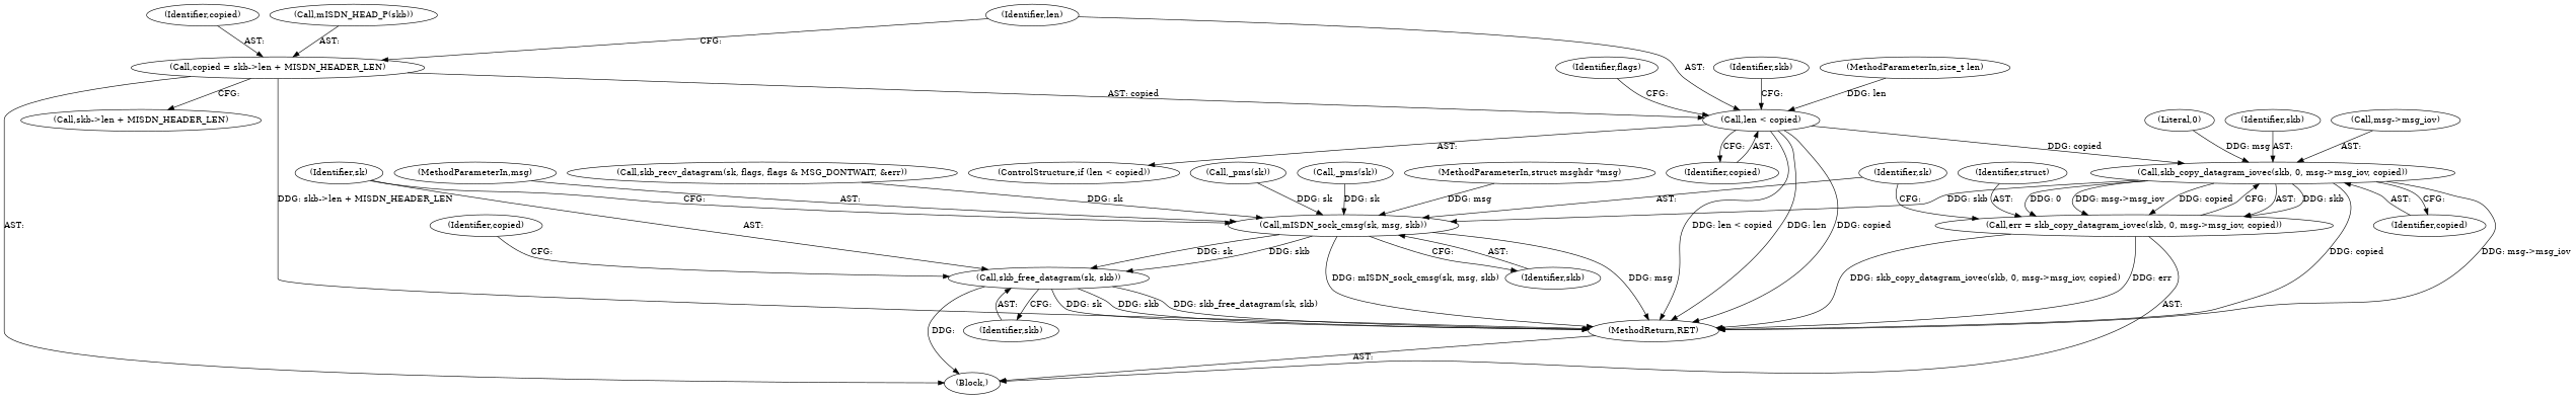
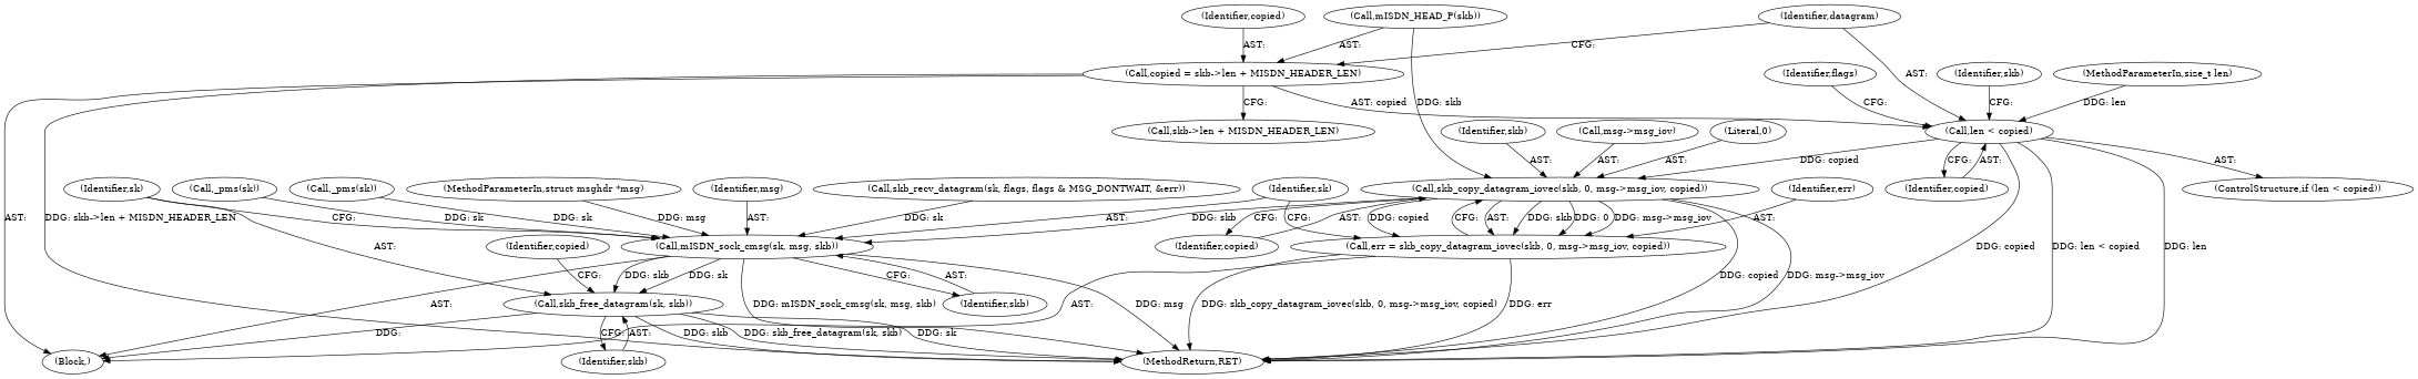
  digraph {
    n1 [label="(Call,copied = skb->len + MISDN_HEADER_LEN)"]
    n2 [label="(Call,len < copied)"]
    n3 [label="(Call,skb->len + MISDN_HEADER_LEN)"]
    n4 [label="(Block,)"]
    n5 [label="(MethodReturn,RET)"]
    n6 [label="(Call,skb_copy_datagram_iovec(skb, 0, msg->msg_iov, copied))"]
    n7 [label="(ControlStructure,if (len < copied))"]
    n8 [label="(Identifier,copied)"]
    n9 [label="(Call,err = skb_copy_datagram_iovec(skb, 0, msg->msg_iov, copied))"]
    n10 [label="(Call,mISDN_sock_cmsg(sk, msg, skb))"]
    n11 [label="(Identifier,copied)"]
    n12 [label="(Call,skb_free_datagram(sk, skb))"]
    n13 [label="(Identifier,skb)"]
    n14 [label="(Identifier,skb)"]
-   n15 [label="(Identifier,len)"]
+   n15 [label="(Identifier,datagram)"]
    n16 [label="(Identifier,copied)"]
-   n17 [label="(MethodParameterIn,msg)"]
+   n17 [label="(Identifier,msg)"]
    n18 [label="(Identifier,skb)"]
    n19 [label="(Identifier,sk)"]
    n20 [label="(Call,skb_recv_datagram(sk, flags, flags & MSG_DONTWAIT, &err))"]
    n21 [label="(Call,_pms(sk))"]
    n22 [label="(MethodParameterIn,size_t len)"]
    n23 [label="(Identifier,skb)"]
    n24 [label="(Call,_pms(sk))"]
    n25 [label="(Call,msg->msg_iov)"]
    n26 [label="(Call,mISDN_HEAD_P(skb))"]
    n27 [label="(Literal,0)"]
-   n28 [label="(Identifier,struct)"]
+   n28 [label="(Identifier,err)"]
    n29 [label="(Identifier,flags)"]
    n30 [label="(MethodParameterIn,struct msghdr *msg)"]
    n31 [label="(Identifier,sk)"]
    n32 [label="(Identifier,copied)"]
    n1 -> n2 [label="AST: copied"]
    n1 -> n3 [label="CFG: "]
    n1 -> n4 [label="AST: "]
    n1 -> n5 [label="DDG: skb->len + MISDN_HEADER_LEN"]
    n2 -> n5 [label="DDG: len < copied"]
    n2 -> n5 [label="DDG: len"]
    n2 -> n5 [label="DDG: copied"]
    n2 -> n6 [label="DDG: copied"]
    n2 -> n7 [label="AST: "]
    n2 -> n8 [label="CFG: "]
    n6 -> n5 [label="DDG: copied"]
    n6 -> n5 [label="DDG: msg->msg_iov"]
    n6 -> n9 [label="AST: "]
    n6 -> n9 [label="DDG: skb"]
    n6 -> n9 [label="DDG: 0"]
    n6 -> n9 [label="DDG: msg->msg_iov"]
    n6 -> n9 [label="DDG: copied"]
    n6 -> n10 [label="DDG: skb"]
    n6 -> n11 [label="CFG: "]
    n8 -> n2 [label="AST: "]
    n9 -> n4 [label="AST: "]
    n9 -> n5 [label="DDG: skb_copy_datagram_iovec(skb, 0, msg->msg_iov, copied)"]
    n9 -> n5 [label="DDG: err"]
    n9 -> n6 [label="CFG: "]
-   n5 -> n4 [label="AST: "]
+   n10 -> n4 [label="AST: "]
    n10 -> n5 [label="DDG: mISDN_sock_cmsg(sk, msg, skb)"]
    n10 -> n5 [label="DDG: msg"]
    n10 -> n12 [label="DDG: sk"]
    n10 -> n12 [label="DDG: skb"]
    n10 -> n13 [label="CFG: "]
    n11 -> n6 [label="AST: "]
    n12 -> n4 [label="DDG: "]
    n12 -> n5 [label="DDG: skb"]
    n12 -> n5 [label="DDG: skb_free_datagram(sk, skb)"]
    n12 -> n5 [label="DDG: sk"]
    n12 -> n14 [label="CFG: "]
    n13 -> n10 [label="AST: "]
    n14 -> n12 [label="AST: "]
    n15 -> n1 [label="CFG: "]
    n15 -> n2 [label="AST: "]
    n16 -> n12 [label="CFG: "]
    n17 -> n10 [label="AST: "]
    n18 -> n2 [label="CFG: "]
    n19 -> n9 [label="CFG: "]
    n19 -> n10 [label="AST: "]
    n20 -> n10 [label="DDG: sk"]
    n21 -> n10 [label="DDG: sk"]
    n22 -> n2 [label="DDG: len"]
    n23 -> n6 [label="AST: "]
    n24 -> n10 [label="DDG: sk"]
    n25 -> n6 [label="AST: "]
    n26 -> n1 [label="AST: "]
-   n27 -> n6 [label="DDG: msg"]
+   n26 -> n6 [label="DDG: skb"]
+   n27 -> n6 [label="AST: "]
    n28 -> n9 [label="AST: "]
    n29 -> n2 [label="CFG: "]
    n30 -> n10 [label="DDG: msg"]
    n31 -> n10 [label="CFG: "]
    n31 -> n12 [label="AST: "]
    n32 -> n1 [label="AST: "]
  }
